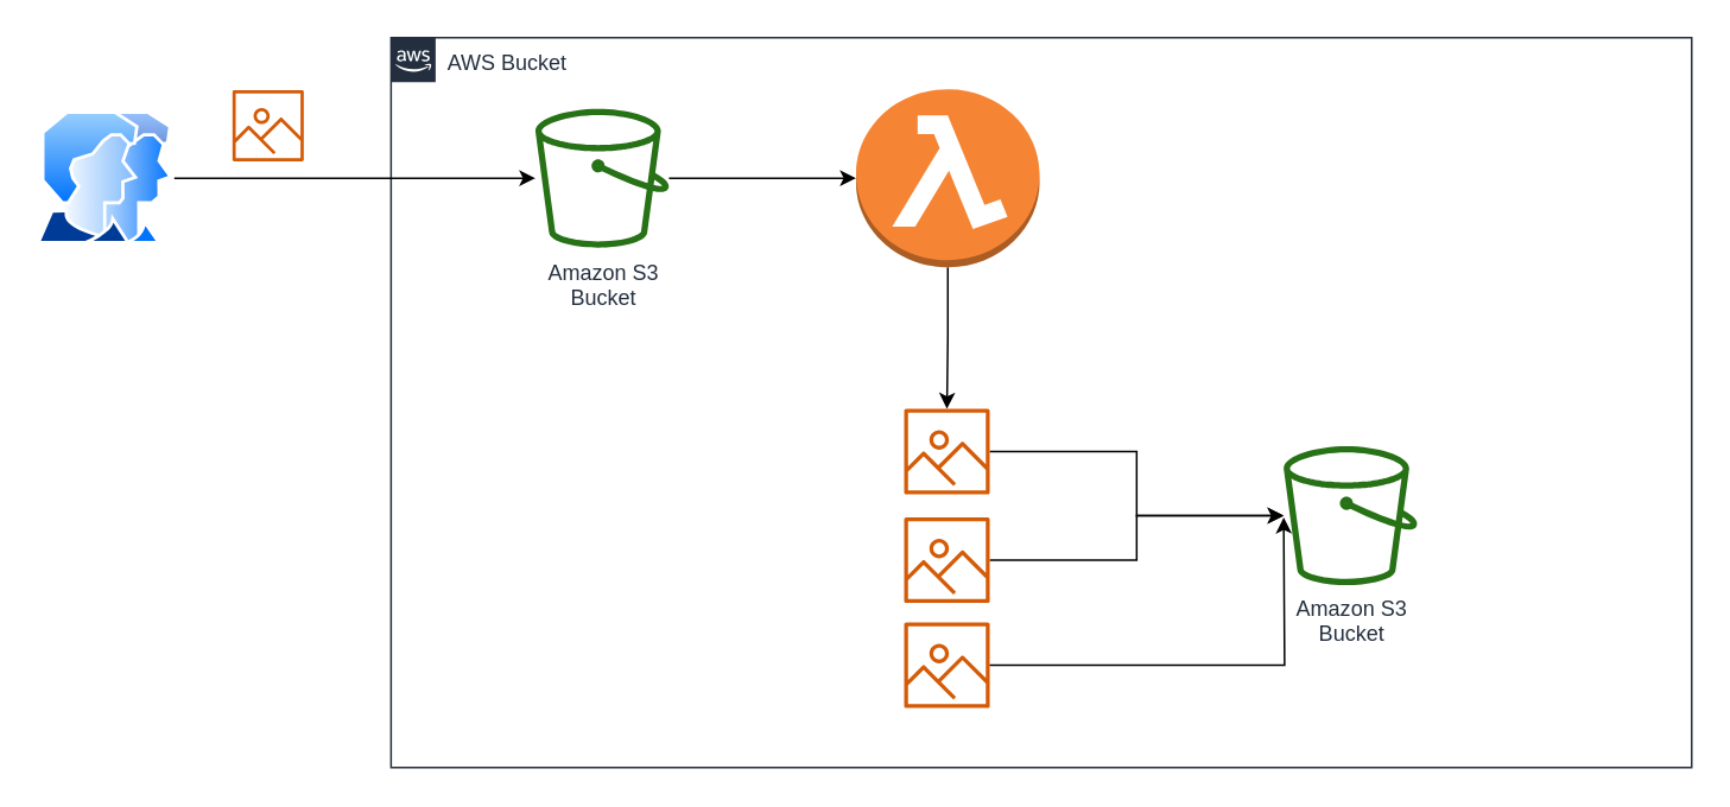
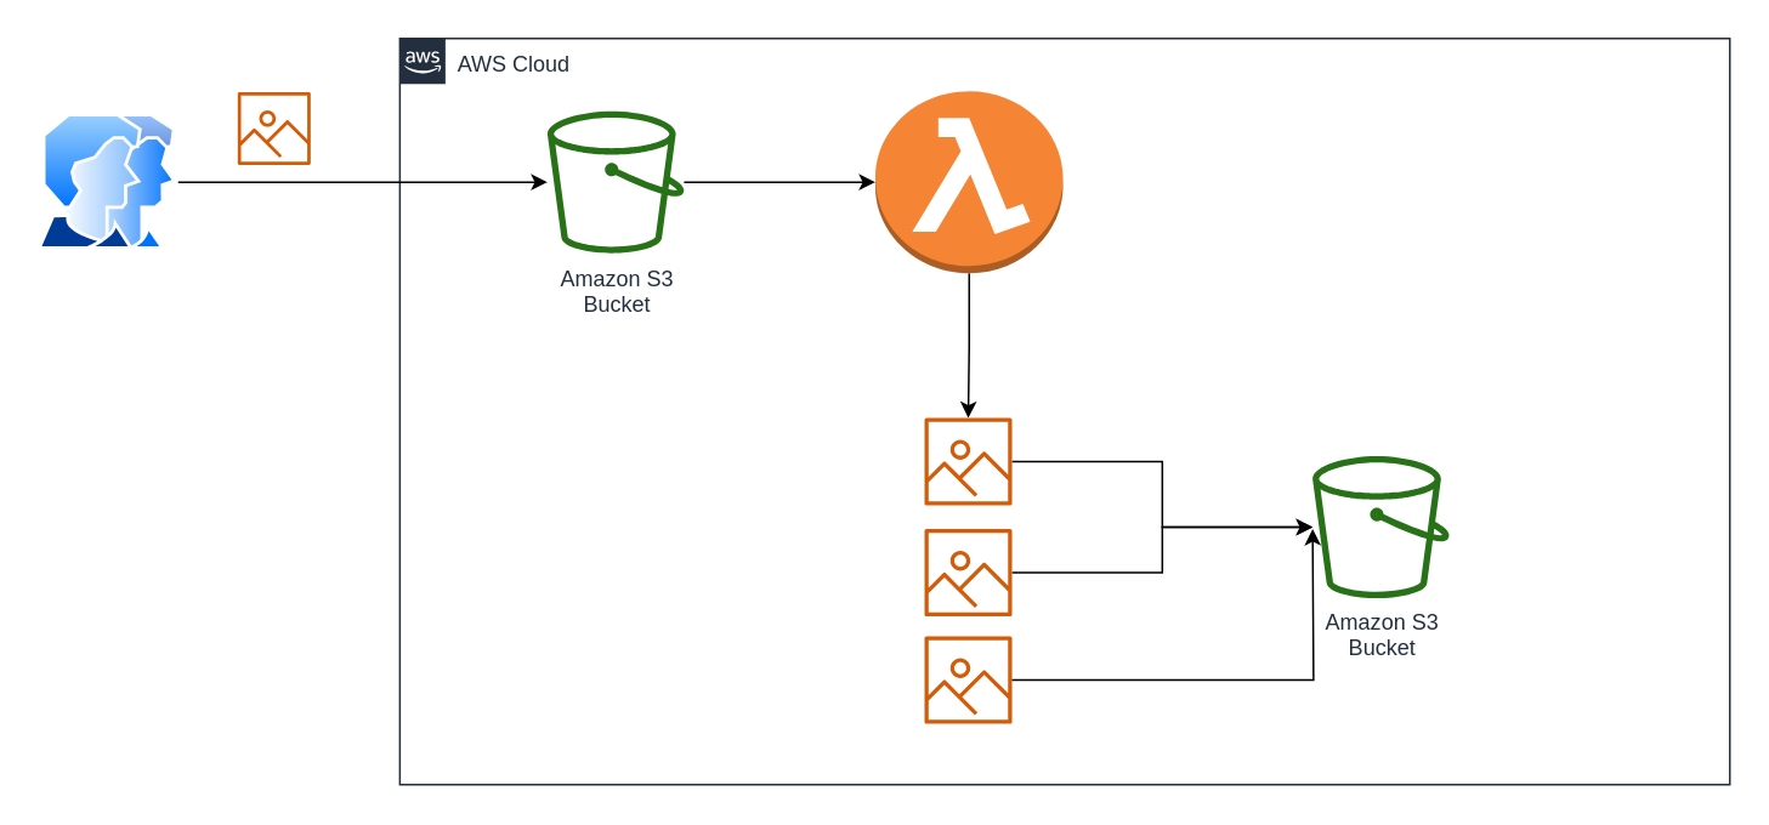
  <mxCell id="0" />
  <mxCell id="1" parent="0" />
- <mxCell id="2" value="AWS Bucket" style="points=[[0,0],[0.25,0],[0.5,0],[0.75,0],[1,0],[1,0.25],[1,0.5],[1,0.75],[1,1],[0.75,1],[0.5,1],[0.25,1],[0,1],[0,0.75],[0,0.5],[0,0.25]];outlineConnect=0;gradientColor=none;html=1;whiteSpace=wrap;fontSize=12;fontStyle=0;shape=mxgraph.aws4.group;grIcon=mxgraph.aws4.group_aws_cloud_alt;strokeColor=#232F3E;fillColor=none;verticalAlign=top;align=left;spacingLeft=30;fontColor=#232F3E;dashed=0;labelBackgroundColor=#ffffff;container=1;pointerEvents=0;collapsible=0;recursiveResize=0;" parent="1" vertex="1"><mxGeometry x="219" y="20.5" width="730" height="410" as="geometry" /></mxCell>
+ <mxCell id="2" value="AWS Cloud" style="points=[[0,0],[0.25,0],[0.5,0],[0.75,0],[1,0],[1,0.25],[1,0.5],[1,0.75],[1,1],[0.75,1],[0.5,1],[0.25,1],[0,1],[0,0.75],[0,0.5],[0,0.25]];outlineConnect=0;gradientColor=none;html=1;whiteSpace=wrap;fontSize=12;fontStyle=0;shape=mxgraph.aws4.group;grIcon=mxgraph.aws4.group_aws_cloud_alt;strokeColor=#232F3E;fillColor=none;verticalAlign=top;align=left;spacingLeft=30;fontColor=#232F3E;dashed=0;labelBackgroundColor=#ffffff;container=1;pointerEvents=0;collapsible=0;recursiveResize=0;" parent="1" vertex="1"><mxGeometry x="219" y="20.5" width="730" height="410" as="geometry" /></mxCell>
  <mxCell id="3" style="edgeStyle=orthogonalEdgeStyle;rounded=0;orthogonalLoop=1;jettySize=auto;html=1;" edge="1" parent="2" source="4" target="6"><mxGeometry relative="1" as="geometry" /></mxCell>
  <mxCell id="4" value="Amazon S3&lt;br&gt;Bucket&lt;br&gt;" style="outlineConnect=0;fontColor=#232F3E;gradientColor=none;fillColor=#277116;strokeColor=none;dashed=0;verticalLabelPosition=bottom;verticalAlign=top;align=center;html=1;fontSize=12;fontStyle=0;aspect=fixed;pointerEvents=1;shape=mxgraph.aws4.bucket;labelBackgroundColor=#ffffff;" parent="2" vertex="1"><mxGeometry x="81" y="40" width="75" height="78" as="geometry" /></mxCell>
  <mxCell id="5" style="edgeStyle=orthogonalEdgeStyle;rounded=0;orthogonalLoop=1;jettySize=auto;html=1;" edge="1" parent="2" source="6" target="8"><mxGeometry relative="1" as="geometry" /></mxCell>
  <mxCell id="6" value="" style="outlineConnect=0;dashed=0;verticalLabelPosition=bottom;verticalAlign=top;align=center;html=1;shape=mxgraph.aws3.lambda_function;fillColor=#F58534;gradientColor=none;" vertex="1" parent="2"><mxGeometry x="261" y="29" width="103" height="100" as="geometry" /></mxCell>
  <mxCell id="7" style="edgeStyle=orthogonalEdgeStyle;rounded=0;orthogonalLoop=1;jettySize=auto;html=1;" edge="1" parent="2" source="8" target="12"><mxGeometry relative="1" as="geometry" /></mxCell>
  <mxCell id="8" value="" style="sketch=0;outlineConnect=0;fontColor=#232F3E;gradientColor=none;fillColor=#D45B07;strokeColor=none;dashed=0;verticalLabelPosition=bottom;verticalAlign=top;align=center;html=1;fontSize=12;fontStyle=0;aspect=fixed;pointerEvents=1;shape=mxgraph.aws4.container_registry_image;" vertex="1" parent="2"><mxGeometry x="288" y="208.5" width="48" height="48" as="geometry" /></mxCell>
  <mxCell id="9" value="" style="sketch=0;outlineConnect=0;fontColor=#232F3E;gradientColor=none;fillColor=#D45B07;strokeColor=none;dashed=0;verticalLabelPosition=bottom;verticalAlign=top;align=center;html=1;fontSize=12;fontStyle=0;aspect=fixed;pointerEvents=1;shape=mxgraph.aws4.container_registry_image;" vertex="1" parent="2"><mxGeometry x="288" y="328.5" width="48" height="48" as="geometry" /></mxCell>
  <mxCell id="10" style="edgeStyle=orthogonalEdgeStyle;rounded=0;orthogonalLoop=1;jettySize=auto;html=1;" edge="1" parent="2" source="11" target="12"><mxGeometry relative="1" as="geometry" /></mxCell>
  <mxCell id="11" value="" style="sketch=0;outlineConnect=0;fontColor=#232F3E;gradientColor=none;fillColor=#D45B07;strokeColor=none;dashed=0;verticalLabelPosition=bottom;verticalAlign=top;align=center;html=1;fontSize=12;fontStyle=0;aspect=fixed;pointerEvents=1;shape=mxgraph.aws4.container_registry_image;" vertex="1" parent="2"><mxGeometry x="288" y="269.5" width="48" height="48" as="geometry" /></mxCell>
  <mxCell id="12" value="Amazon S3&lt;br&gt;Bucket&lt;br&gt;" style="outlineConnect=0;fontColor=#232F3E;gradientColor=none;fillColor=#277116;strokeColor=none;dashed=0;verticalLabelPosition=bottom;verticalAlign=top;align=center;html=1;fontSize=12;fontStyle=0;aspect=fixed;pointerEvents=1;shape=mxgraph.aws4.bucket;labelBackgroundColor=#ffffff;" vertex="1" parent="2"><mxGeometry x="501" y="229.5" width="75" height="78" as="geometry" /></mxCell>
  <mxCell id="13" style="edgeStyle=orthogonalEdgeStyle;rounded=0;orthogonalLoop=1;jettySize=auto;html=1;" edge="1" parent="1" source="14" target="4"><mxGeometry relative="1" as="geometry" /></mxCell>
  <mxCell id="14" value="" style="aspect=fixed;perimeter=ellipsePerimeter;html=1;align=center;shadow=0;dashed=0;spacingTop=3;image;image=img/lib/active_directory/user_accounts.svg;noLabel=0;" vertex="1" parent="1"><mxGeometry x="20" y="62" width="77.32" height="75" as="geometry" /></mxCell>
  <mxCell id="15" value="" style="sketch=0;outlineConnect=0;fontColor=#232F3E;gradientColor=none;fillColor=#D45B07;strokeColor=none;dashed=0;verticalLabelPosition=bottom;verticalAlign=top;align=center;html=1;fontSize=12;fontStyle=0;aspect=fixed;pointerEvents=1;shape=mxgraph.aws4.container_registry_image;" vertex="1" parent="1"><mxGeometry x="130" y="50" width="40" height="40" as="geometry" /></mxCell>
  <mxCell id="16" style="edgeStyle=orthogonalEdgeStyle;rounded=0;orthogonalLoop=1;jettySize=auto;html=1;" edge="1" parent="1" source="9"><mxGeometry relative="1" as="geometry"><mxPoint x="720" y="290" as="targetPoint" /></mxGeometry></mxCell>
